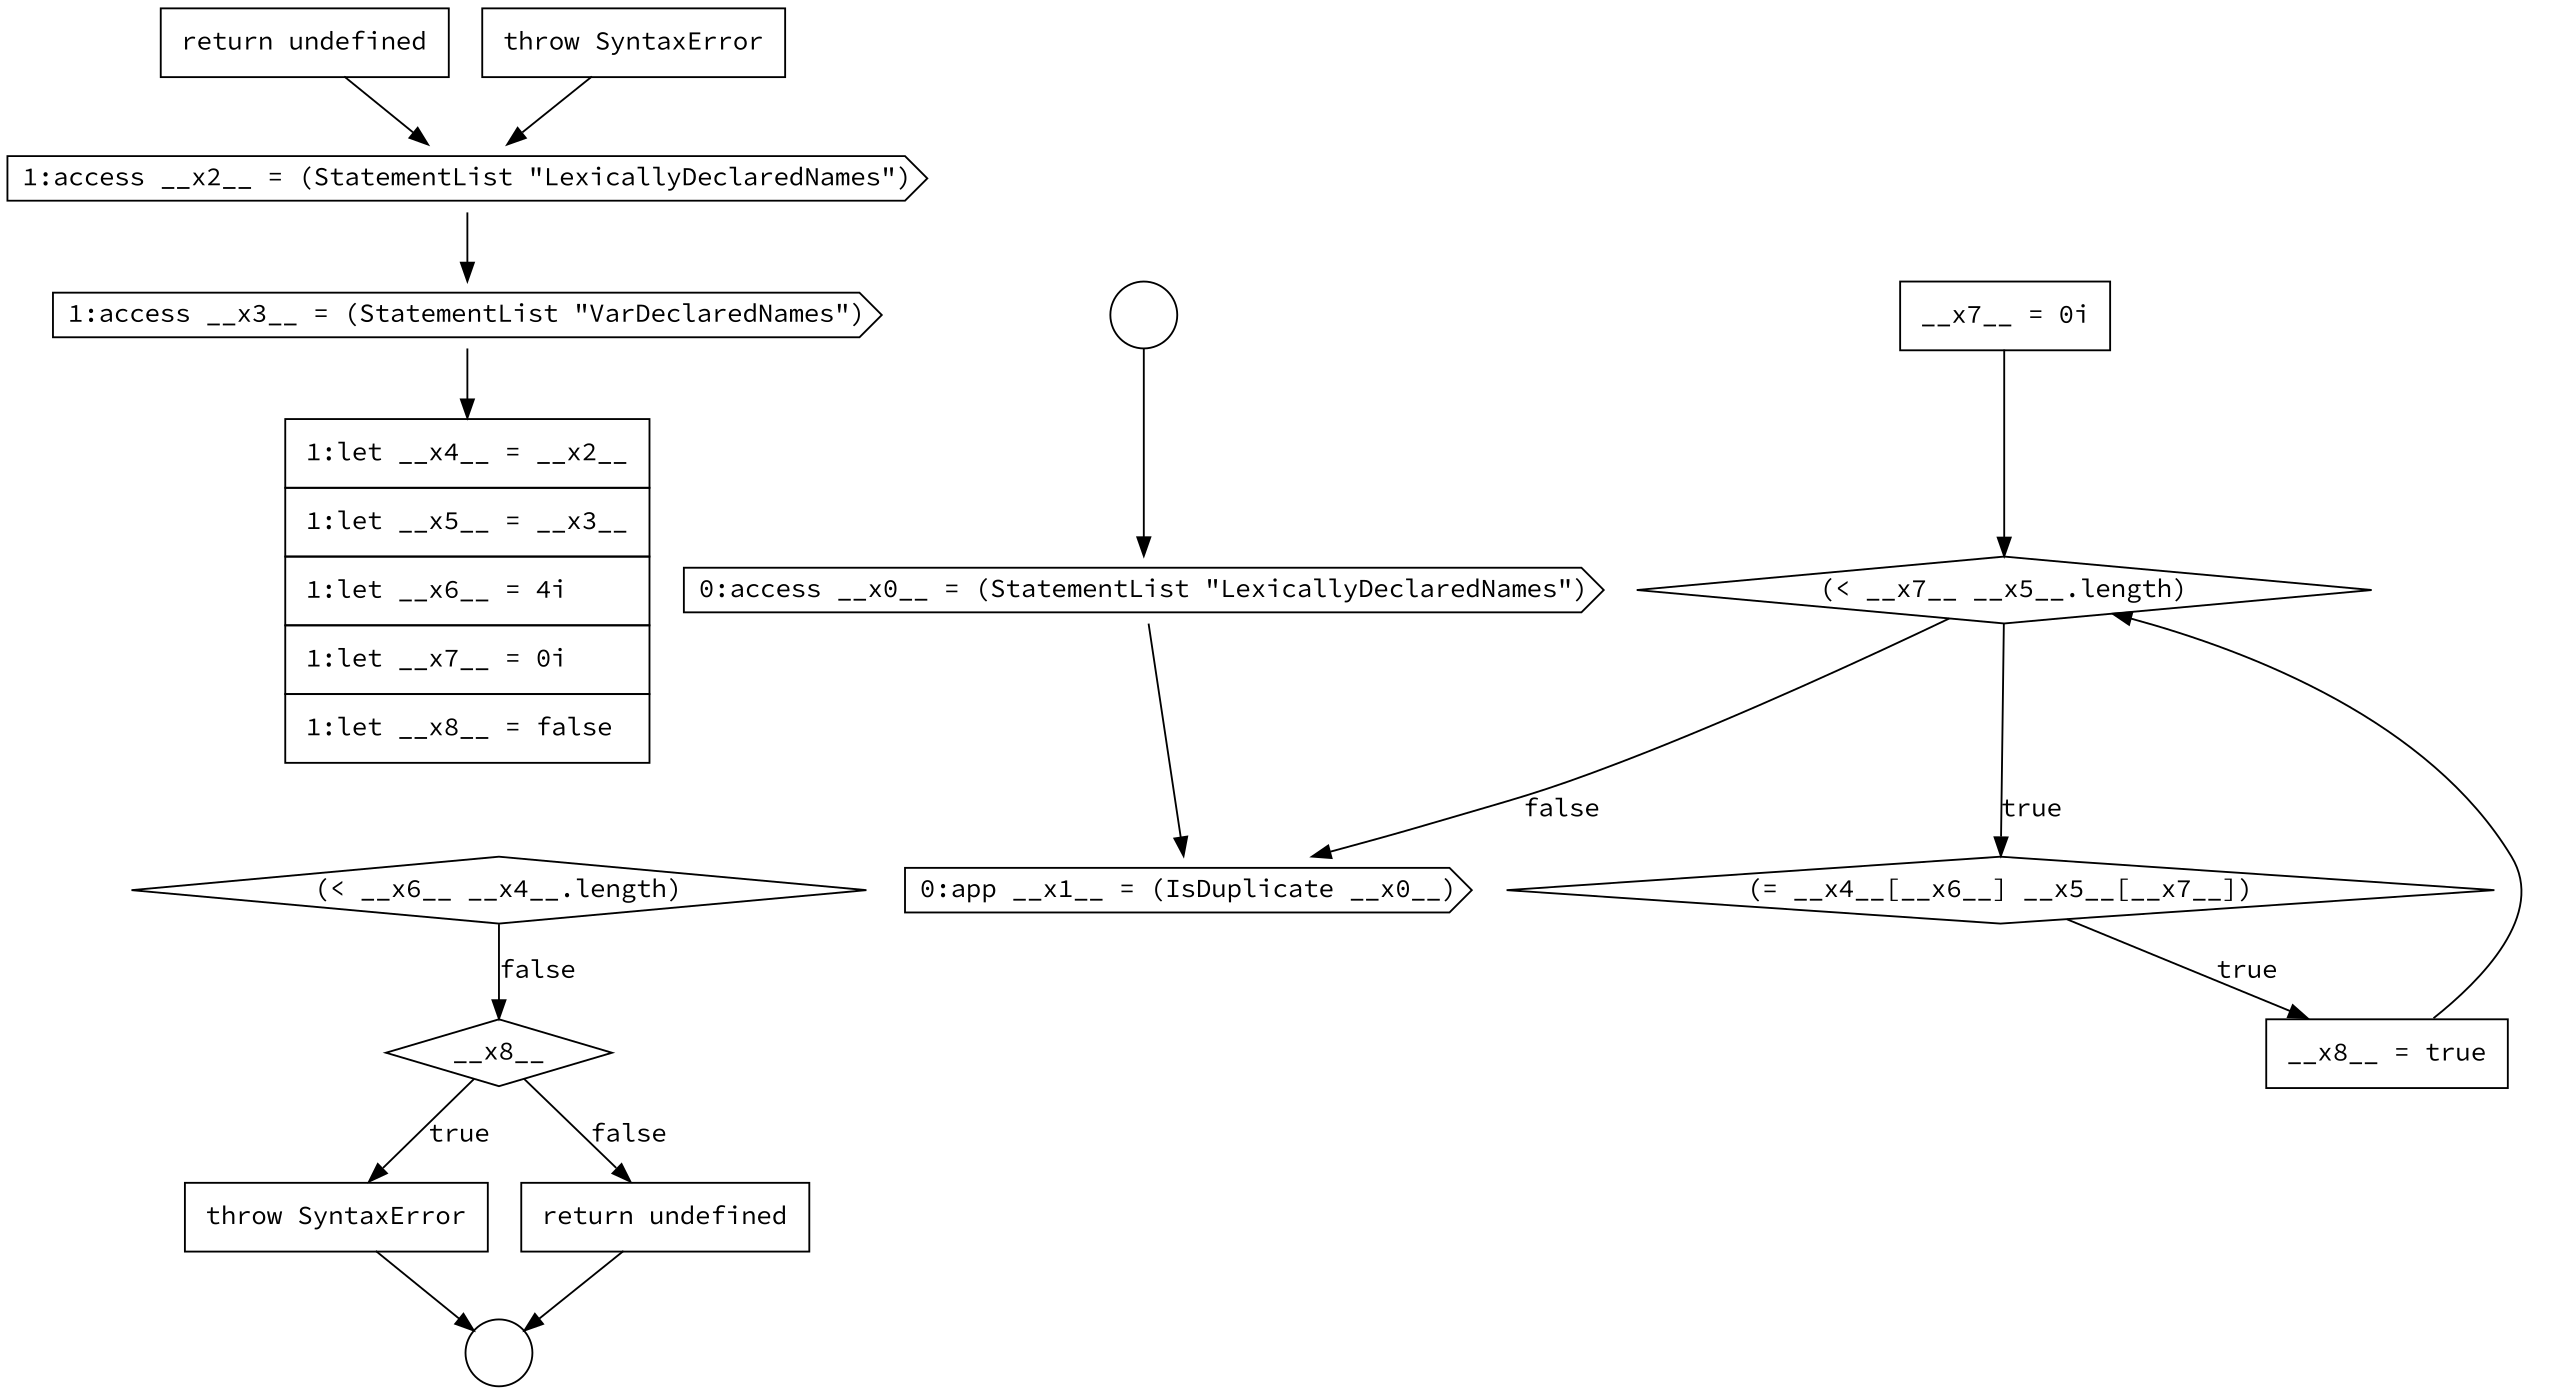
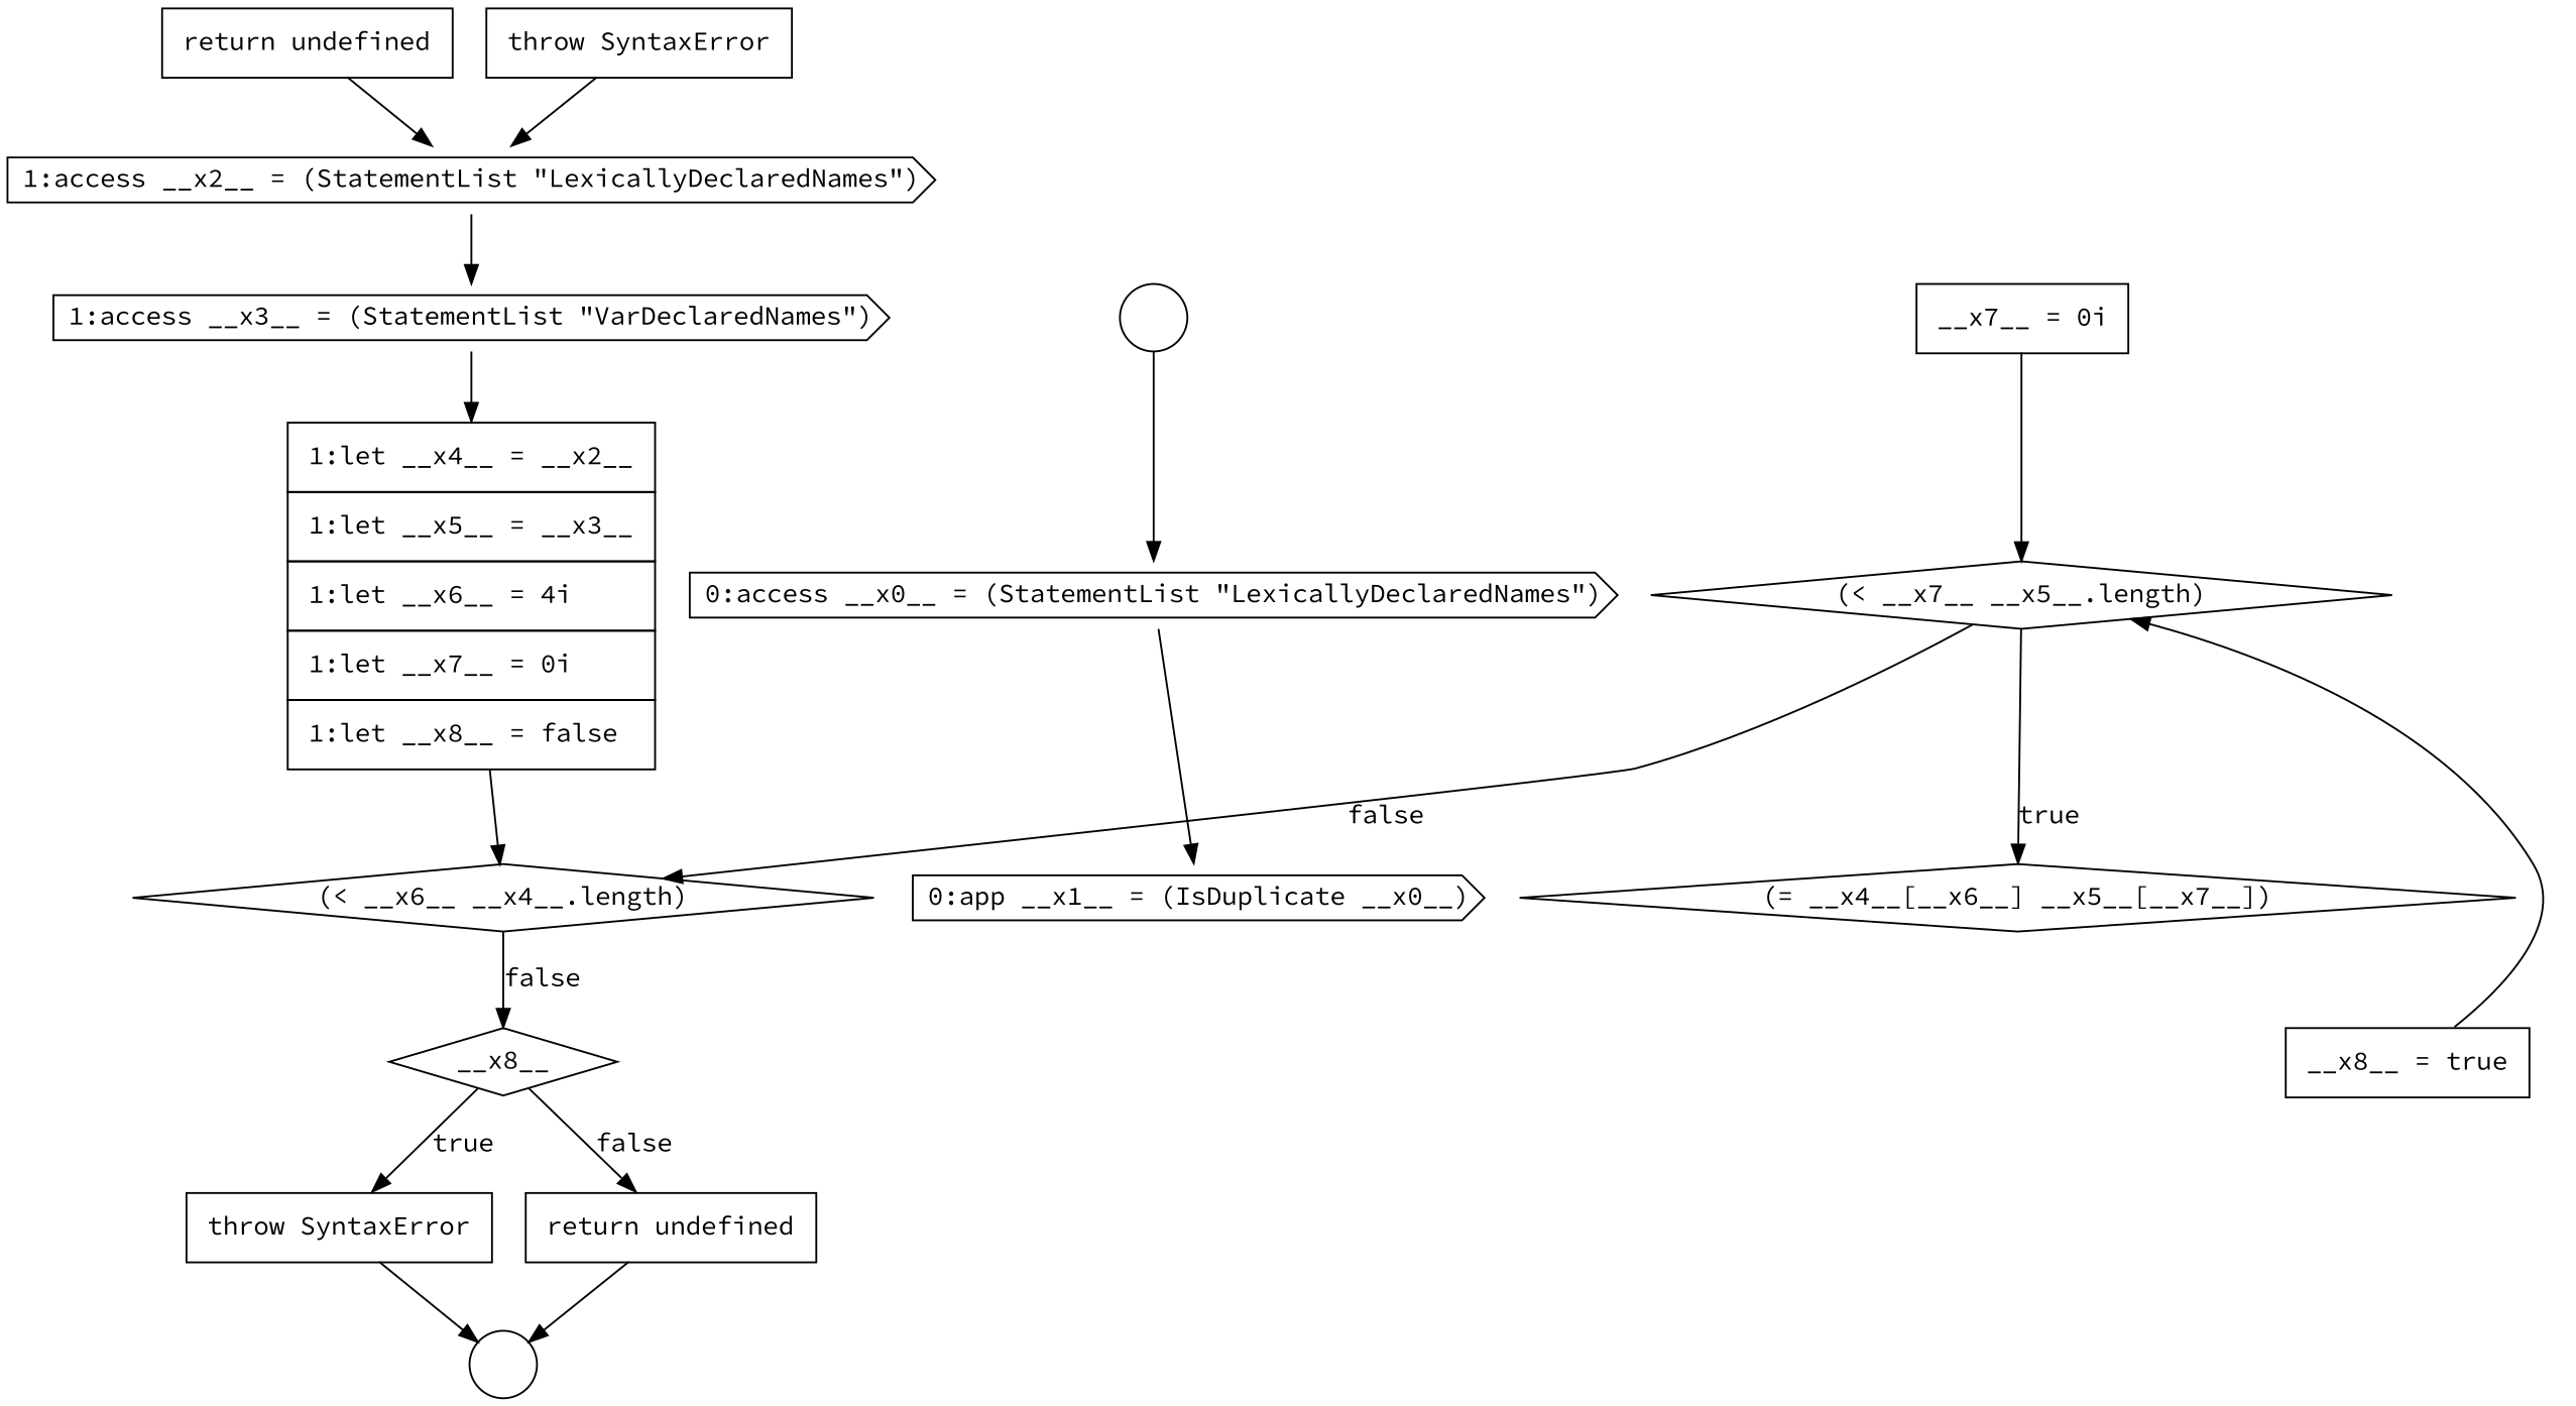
  digraph {
    fontname="Source Code Pro"
    node [color=black fillcolor=white fontname="Source Code Pro" shape=none style=filled]
    edge [color=black fontname="Source Code Pro"]
    n1 [label=<<font color="black">(&lt; __x6__ __x4__.length)</font>> shape=diamond]
    n2 [label=<<font color="black">__x8__</font>> shape=diamond]
    n3 [label=<<font color="black">     <table border="0" cellborder="1" cellspacing="0" cellpadding="10">       <tr><td align="left">__x7__ = 0i</td></tr>     </table>   </font>> margin=0]
    n4 [label=<<font color="black">(&lt; __x7__ __x5__.length)</font>> shape=diamond]
    n5 [label=<<font color="black">     <table border="0" cellborder="1" cellspacing="0" cellpadding="10">       <tr><td align="left">throw SyntaxError</td></tr>     </table>   </font>> margin=0]
    n6 [label=<<font color="black">     <table border="0" cellborder="1" cellspacing="0" cellpadding="10">       <tr><td align="left">return undefined</td></tr>     </table>   </font>> margin=0]
    n7 [label=" " shape=circle]
    n8 [label=<<font color="black">     <table border="0" cellborder="1" cellspacing="0" cellpadding="10">       <tr><td align="left">return undefined</td></tr>     </table>   </font>> margin=0]
    n9 [label=<<font color="black">1:access __x2__ = (StatementList &quot;LexicallyDeclaredNames&quot;)</font>> shape=cds]
    n10 [label=<<font color="black">1:access __x3__ = (StatementList &quot;VarDeclaredNames&quot;)</font>> shape=cds]
    n11 [label=<<font color="black">     <table border="0" cellborder="1" cellspacing="0" cellpadding="10">       <tr><td align="left">1:let __x4__ = __x2__</td></tr>       <tr><td align="left">1:let __x5__ = __x3__</td></tr>       <tr><td align="left">1:let __x6__ = 4i</td></tr>       <tr><td align="left">1:let __x7__ = 0i</td></tr>       <tr><td align="left">1:let __x8__ = false</td></tr>     </table>   </font>> margin=0]
    n12 [label=<<font color="black">0:access __x0__ = (StatementList &quot;LexicallyDeclaredNames&quot;)</font>> shape=cds]
    n13 [label=<<font color="black">0:app __x1__ = (IsDuplicate __x0__)</font>> shape=cds]
    n14 [label=<<font color="black">(= __x4__[__x6__] __x5__[__x7__])</font>> shape=diamond]
    n15 [label=<<font color="black">     <table border="0" cellborder="1" cellspacing="0" cellpadding="10">       <tr><td align="left">__x8__ = true</td></tr>     </table>   </font>> margin=0]
    n16 [label=<<font color="black">     <table border="0" cellborder="1" cellspacing="0" cellpadding="10">       <tr><td align="left">throw SyntaxError</td></tr>     </table>   </font>> margin=0]
    n17 [label=" " shape=circle]
    n1 -> n2 [label=<<font color="black">false</font>>]
    n2 -> n5 [label=<<font color="black">true</font>>]
    n2 -> n6 [label=<<font color="black">false</font>>]
    n3 -> n4
-   n4 -> n13 [label=<<font color="black">false</font>>]
+   n4 -> n1 [label=<<font color="black">false</font>>]
    n4 -> n14 [label=<<font color="black">true</font>>]
    n5 -> n7
    n6 -> n7
    n8 -> n9
    n9 -> n10
    n10 -> n11
+   n11 -> n1
    n12 -> n13
-   n14 -> n15 [label=<<font color="black">true</font>>]
    n15 -> n4
    n16 -> n9
    n17 -> n12
  }
